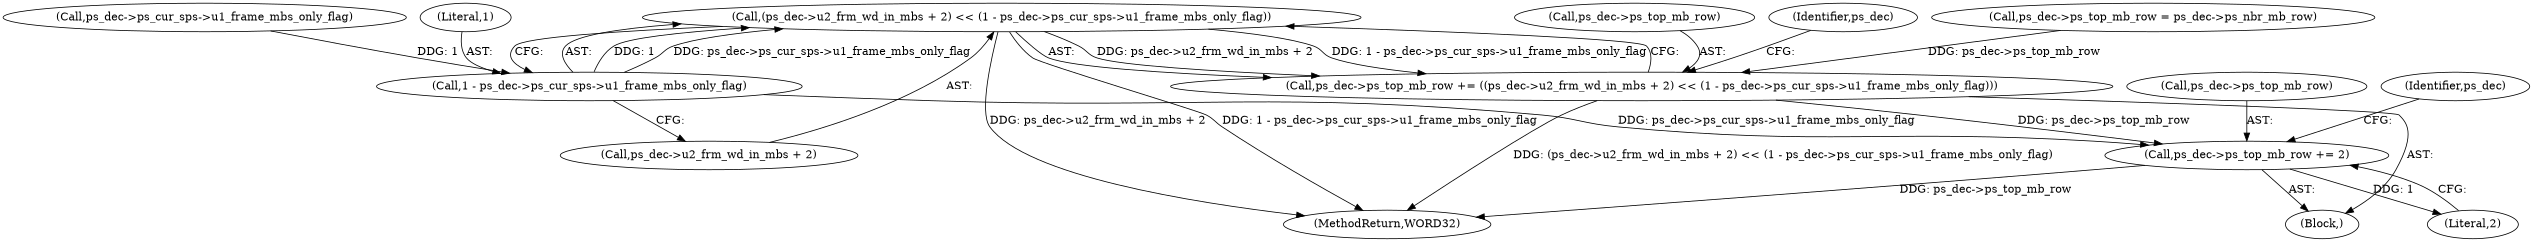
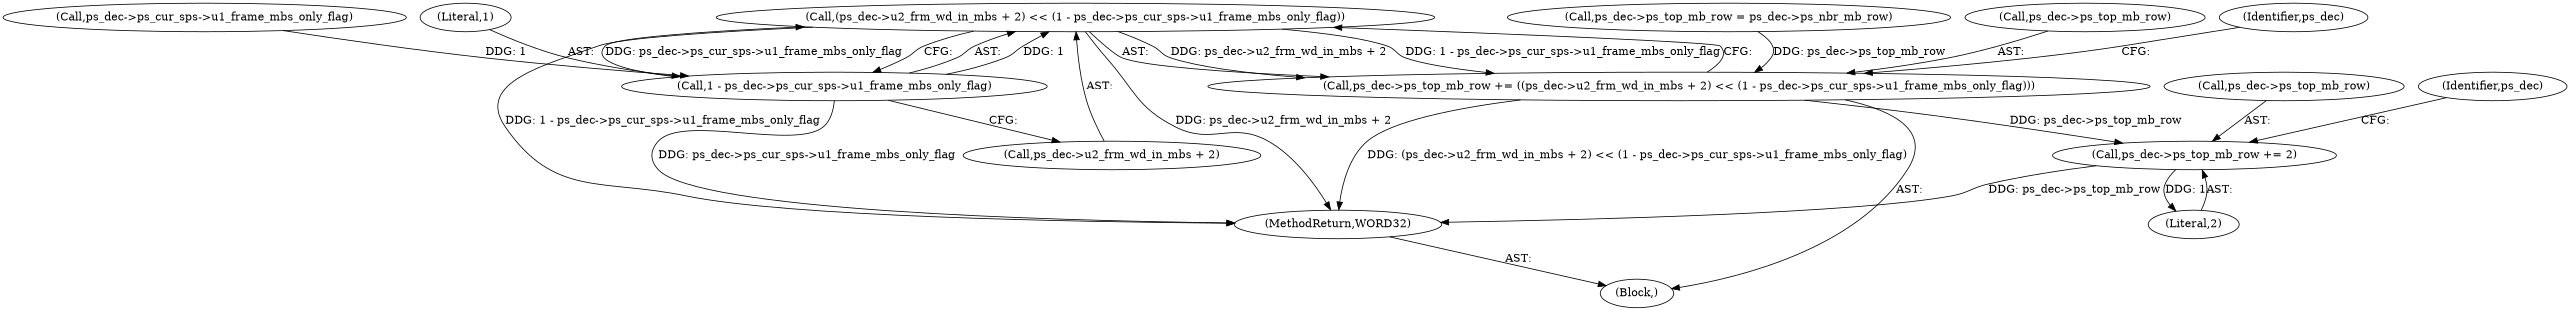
  digraph {
    n1 [label="(Call,(ps_dec->u2_frm_wd_in_mbs + 2) << (1 - ps_dec->ps_cur_sps->u1_frame_mbs_only_flag))"]
    n2 [label="(Call,1 - ps_dec->ps_cur_sps->u1_frame_mbs_only_flag)"]
    n3 [label="(Call,ps_dec->ps_top_mb_row += ((ps_dec->u2_frm_wd_in_mbs + 2) << (1 - ps_dec->ps_cur_sps->u1_frame_mbs_only_flag)))"]
    n4 [label="(MethodReturn,WORD32)"]
    n5 [label="(Call,ps_dec->u2_frm_wd_in_mbs + 2)"]
    n6 [label="(Call,ps_dec->ps_top_mb_row += 2)"]
    n7 [label="(Block,)"]
    n8 [label="(Call,ps_dec->ps_cur_sps->u1_frame_mbs_only_flag)"]
    n9 [label="(Literal,2)"]
    n10 [label="(Call,ps_dec->ps_top_mb_row)"]
    n11 [label="(Call,ps_dec->ps_top_mb_row)"]
    n12 [label="(Identifier,ps_dec)"]
    n13 [label="(Identifier,ps_dec)"]
    n14 [label="(Call,ps_dec->ps_top_mb_row = ps_dec->ps_nbr_mb_row)"]
    n15 [label="(Literal,1)"]
    n1 -> n2 [label="CFG: "]
    n1 -> n3 [label="AST: "]
    n1 -> n3 [label="DDG: ps_dec->u2_frm_wd_in_mbs + 2"]
    n1 -> n3 [label="DDG: 1 - ps_dec->ps_cur_sps->u1_frame_mbs_only_flag"]
    n1 -> n4 [label="DDG: ps_dec->u2_frm_wd_in_mbs + 2"]
    n1 -> n4 [label="DDG: 1 - ps_dec->ps_cur_sps->u1_frame_mbs_only_flag"]
    n2 -> n1 [label="AST: "]
    n2 -> n1 [label="DDG: 1"]
    n2 -> n1 [label="DDG: ps_dec->ps_cur_sps->u1_frame_mbs_only_flag"]
-   n2 -> n6 [label="DDG: ps_dec->ps_cur_sps->u1_frame_mbs_only_flag"]
+   n2 -> n4 [label="DDG: ps_dec->ps_cur_sps->u1_frame_mbs_only_flag"]
    n2 -> n5 [label="CFG: "]
    n3 -> n1 [label="CFG: "]
    n3 -> n4 [label="DDG: (ps_dec->u2_frm_wd_in_mbs + 2) << (1 - ps_dec->ps_cur_sps->u1_frame_mbs_only_flag)"]
    n3 -> n6 [label="DDG: ps_dec->ps_top_mb_row"]
    n3 -> n7 [label="AST: "]
    n5 -> n1 [label="AST: "]
    n6 -> n4 [label="DDG: ps_dec->ps_top_mb_row"]
-   n6 -> n7 [label="AST: "]
+   n4 -> n7 [label="AST: "]
    n6 -> n9 [label="DDG: 1"]
    n8 -> n2 [label="DDG: 1"]
-   n9 -> n6 [label="CFG: "]
+   n9 -> n6 [label="AST: "]
    n10 -> n3 [label="AST: "]
    n11 -> n6 [label="AST: "]
    n12 -> n6 [label="CFG: "]
    n13 -> n3 [label="CFG: "]
    n14 -> n3 [label="DDG: ps_dec->ps_top_mb_row"]
    n15 -> n2 [label="AST: "]
  }
